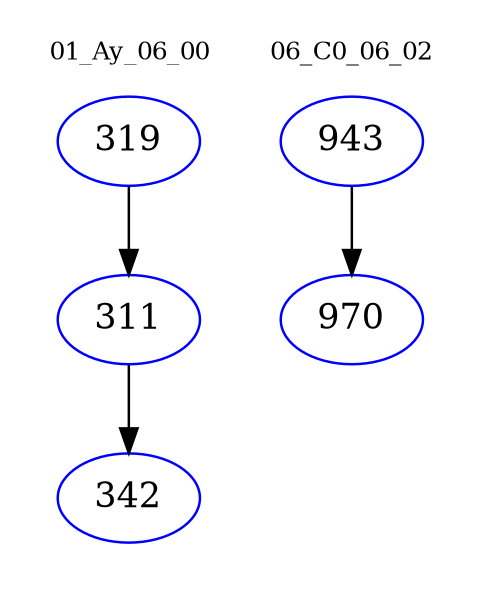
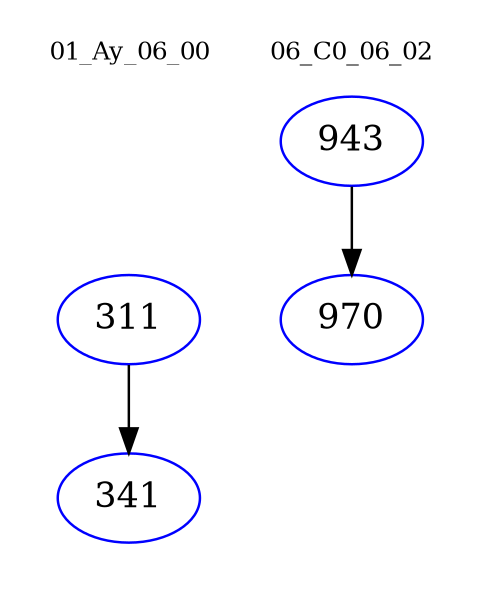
  digraph {
    node [color=blue]
    edge [color=black]
-   n1 [label=319]
    n2 [label=311]
-   n3 [label=342]
+   n3 [label=341]
    n4 [label=943]
    n5 [label=970]
    subgraph cluster_1 {
      color=white
      fontsize=10
      label="01_Ay_06_00"
-     n1
      n2
      n3
    }
    subgraph cluster_2 {
      color=white
      fontsize=10
      label="06_C0_06_02"
      n4
      n5
    }
-   n1 -> n2
    n2 -> n3
    n4 -> n5
  }
